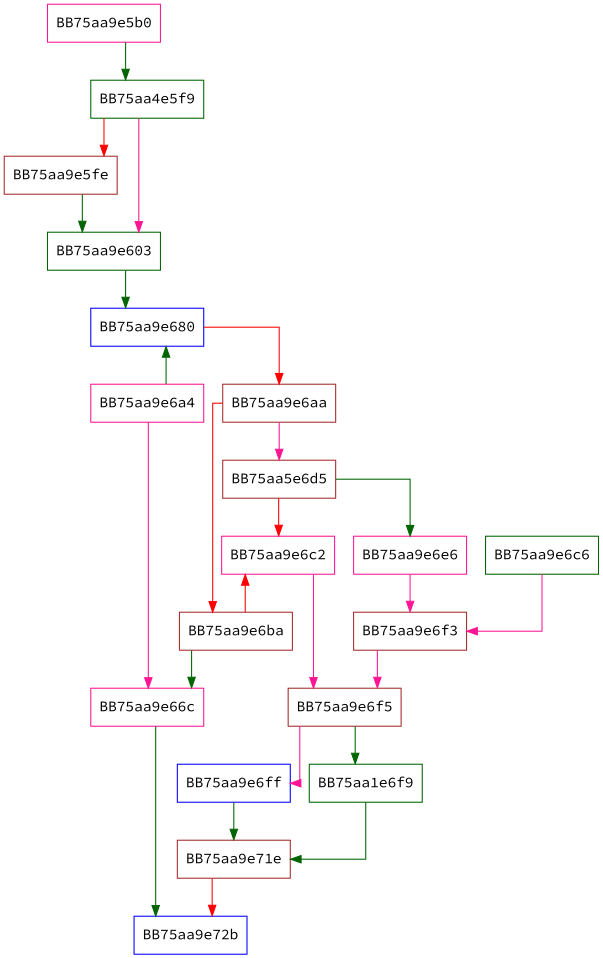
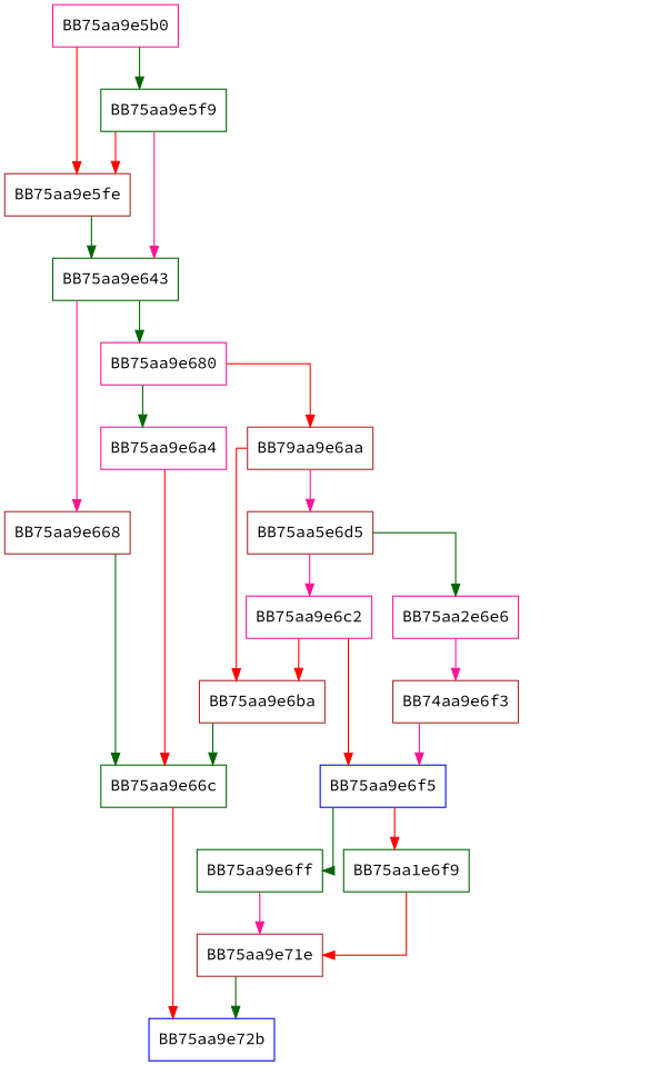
  digraph {
    fontname="Source Code Pro"
    splines=ortho
    node [color=brown fontname="Source Code Pro" shape=box]
    edge [color=darkgreen fontname="Source Code Pro"]
    BB75aa9e5b0 [color=deeppink]
    BB75aa9e5fe
-   BB75aa9e5f9 [color=darkgreen label=BB75aa4e5f9]
-   BB75aa9e603 [color=darkgreen]
-   BB75aa9e680 [color=blue]
-   BB75aa9e6aa
+   BB75aa9e5f9 [color=darkgreen]
+   BB75aa9e603 [color=darkgreen label=BB75aa9e643]
+   BB75aa9e680 [color=deeppink]
+   BB75aa9e668
+   BB75aa9e6aa [label=BB79aa9e6aa]
    BB75aa9e6a4 [color=deeppink]
-   BB75aa9e66c [color=deeppink]
+   BB75aa9e66c [color=darkgreen]
    n10 [label=BB75aa5e6d5]
    BB75aa9e6ba
    BB75aa9e72b [color=blue]
    BB75aa9e6c2 [color=deeppink]
-   BB75aa9e6e6 [color=deeppink]
-   BB75aa9e6f5
-   BB75aa9e6f3
-   BB75aa9e6c6 [color=darkgreen]
-   BB75aa9e6ff [color=blue]
+   BB75aa9e6e6 [color=deeppink label=BB75aa2e6e6]
+   BB75aa9e6f5 [color=blue]
+   BB75aa9e6f3 [label=BB74aa9e6f3]
+   BB75aa9e6ff [color=darkgreen]
    n19 [color=darkgreen label=BB75aa1e6f9]
    BB75aa9e71e
+   BB75aa9e5b0 -> BB75aa9e5fe [color=red]
    BB75aa9e5b0 -> BB75aa9e5f9
    BB75aa9e5fe -> BB75aa9e603
    BB75aa9e5f9 -> BB75aa9e5fe [color=red]
    BB75aa9e5f9 -> BB75aa9e603 [color=deeppink]
    BB75aa9e603 -> BB75aa9e680
+   BB75aa9e603 -> BB75aa9e668 [color=deeppink]
    BB75aa9e680 -> BB75aa9e6aa [color=red]
-   BB75aa9e6a4 -> BB75aa9e680
+   BB75aa9e680 -> BB75aa9e6a4
+   BB75aa9e668 -> BB75aa9e66c
    BB75aa9e6aa -> n10 [color=deeppink]
    BB75aa9e6aa -> BB75aa9e6ba [color=red]
-   BB75aa9e6a4 -> BB75aa9e66c [color=deeppink]
-   BB75aa9e66c -> BB75aa9e72b
-   n10 -> BB75aa9e6c2 [color=red]
+   BB75aa9e6a4 -> BB75aa9e66c [color=red]
+   BB75aa9e66c -> BB75aa9e72b [color=red]
+   n10 -> BB75aa9e6c2 [color=deeppink]
    n10 -> BB75aa9e6e6
    BB75aa9e6ba -> BB75aa9e66c
-   BB75aa9e6ba -> BB75aa9e6c2 [color=red]
-   BB75aa9e6c2 -> BB75aa9e6f5 [color=deeppink]
+   BB75aa9e6c2 -> BB75aa9e6ba [color=red]
+   BB75aa9e6c2 -> BB75aa9e6f5 [color=red]
    BB75aa9e6e6 -> BB75aa9e6f3 [color=deeppink]
-   BB75aa9e6f5 -> BB75aa9e6ff [color=deeppink]
-   BB75aa9e6f5 -> n19
+   BB75aa9e6f5 -> BB75aa9e6ff
+   BB75aa9e6f5 -> n19 [color=red]
    BB75aa9e6f3 -> BB75aa9e6f5 [color=deeppink]
-   BB75aa9e6c6 -> BB75aa9e6f3 [color=deeppink]
-   BB75aa9e6ff -> BB75aa9e71e
-   n19 -> BB75aa9e71e
-   BB75aa9e71e -> BB75aa9e72b [color=red]
+   BB75aa9e6ff -> BB75aa9e71e [color=deeppink]
+   n19 -> BB75aa9e71e [color=red]
+   BB75aa9e71e -> BB75aa9e72b
  }
